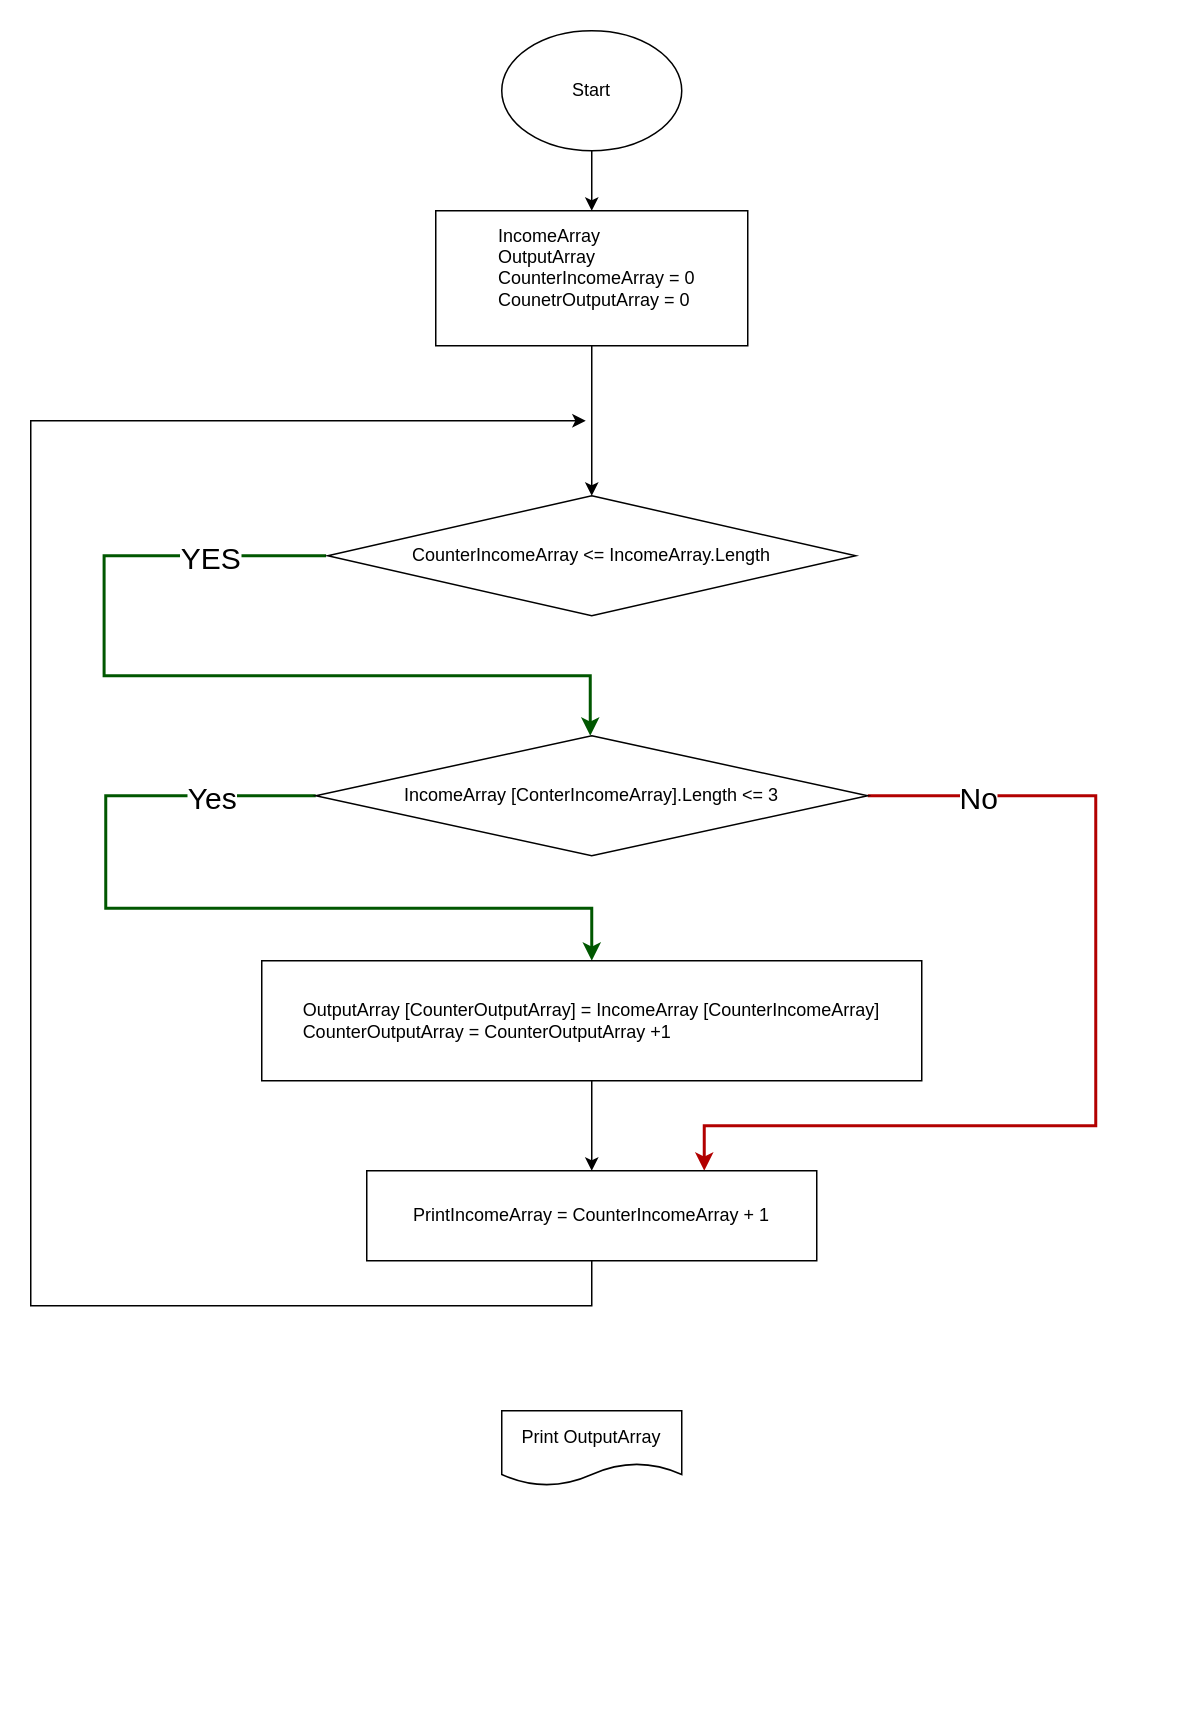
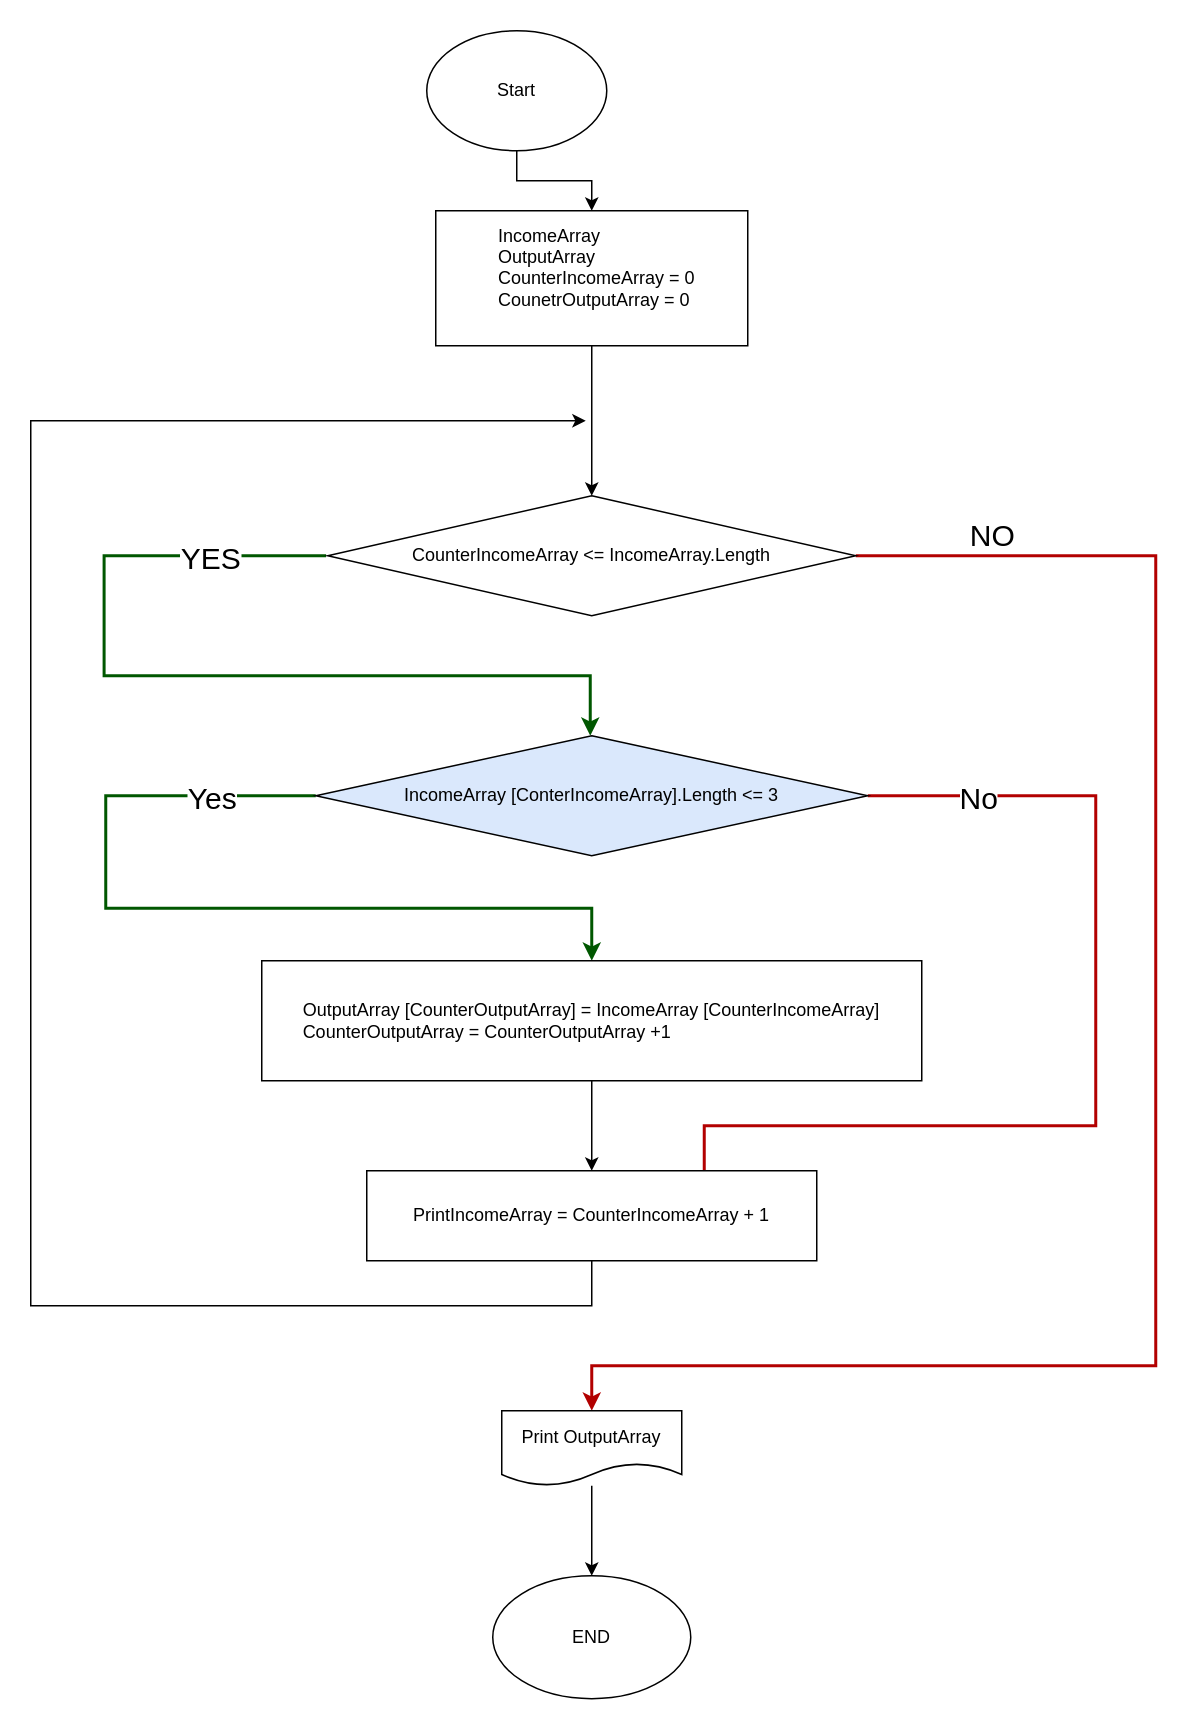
  <mxCell id="0" />
  <mxCell id="1" parent="0" />
  <mxCell id="2" value="" style="edgeStyle=orthogonalEdgeStyle;rounded=0;orthogonalLoop=1;jettySize=auto;html=1;" edge="1" parent="1" source="3" target="5"><mxGeometry relative="1" as="geometry" /></mxCell>
- <mxCell id="3" value="Start" style="ellipse;whiteSpace=wrap;html=1;" parent="1" vertex="1"><mxGeometry x="334" y="20" width="120" height="80" as="geometry" /></mxCell>
+ <mxCell id="3" value="Start" style="ellipse;whiteSpace=wrap;html=1;" parent="1" vertex="1"><mxGeometry x="284" y="20" width="120" height="80" as="geometry" /></mxCell>
  <mxCell id="4" value="" style="edgeStyle=orthogonalEdgeStyle;rounded=0;orthogonalLoop=1;jettySize=auto;html=1;" edge="1" parent="1" source="5" target="10"><mxGeometry relative="1" as="geometry" /></mxCell>
  <mxCell id="5" value="&lt;blockquote style=&quot;margin: 0 0 0 40px; border: none; padding: 0px;&quot;&gt;IncomeArray&lt;div&gt;OutputArray&lt;/div&gt;&lt;div&gt;Counter&lt;span style=&quot;background-color: initial;&quot;&gt;IncomeArray = 0&lt;/span&gt;&lt;/div&gt;&lt;div&gt;CounetrOutputArray = 0&lt;/div&gt;&lt;/blockquote&gt;&lt;div&gt;&lt;br&gt;&lt;/div&gt;" style="rounded=0;whiteSpace=wrap;html=1;align=left;" vertex="1" parent="1"><mxGeometry x="290" y="140" width="208" height="90" as="geometry" /></mxCell>
  <mxCell id="6" value="" style="edgeStyle=orthogonalEdgeStyle;rounded=0;orthogonalLoop=1;jettySize=auto;html=1;exitX=0;exitY=0.5;exitDx=0;exitDy=0;fillColor=#008a00;strokeColor=#005700;strokeWidth=2;spacing=4;" edge="1" parent="1"><mxGeometry relative="1" as="geometry"><mxPoint x="216.91" y="369.98" as="sourcePoint" /><mxPoint x="393.001" y="490" as="targetPoint" /><Array as="points"><mxPoint x="68.91" y="369.98" /><mxPoint x="68.91" y="449.98" /><mxPoint x="392.91" y="449.98" /></Array></mxGeometry></mxCell>
  <mxCell id="7" value="YES" style="edgeLabel;html=1;align=center;verticalAlign=middle;resizable=0;points=[];fontSize=20;spacingRight=3;spacingLeft=3;spacing=3;" vertex="1" connectable="0" parent="6"><mxGeometry x="-0.122" relative="1" as="geometry"><mxPoint x="39" y="-80" as="offset" /></mxGeometry></mxCell>
+ <mxCell id="8" value="" style="edgeStyle=orthogonalEdgeStyle;rounded=0;orthogonalLoop=1;jettySize=auto;html=1;fillColor=#e51400;strokeColor=#B20000;strokeWidth=2;" edge="1" parent="1" source="10" target="17"><mxGeometry relative="1" as="geometry"><Array as="points"><mxPoint x="770" y="370" /><mxPoint x="770" y="910" /><mxPoint x="394" y="910" /></Array></mxGeometry></mxCell>
+ <mxCell id="9" value="NO" style="edgeLabel;html=1;align=center;verticalAlign=middle;resizable=0;points=[];fontSize=20;" vertex="1" connectable="0" parent="8"><mxGeometry x="-0.031" y="1" relative="1" as="geometry"><mxPoint x="-111" y="-370" as="offset" /></mxGeometry></mxCell>
  <mxCell id="10" value="Counter&lt;span style=&quot;background-color: initial;&quot;&gt;IncomeArray &amp;lt;=&amp;nbsp;&lt;/span&gt;&lt;span style=&quot;background-color: initial;&quot;&gt;IncomeArray.Length&lt;/span&gt;" style="rhombus;whiteSpace=wrap;html=1;" vertex="1" parent="1"><mxGeometry x="218" y="330" width="352" height="80" as="geometry" /></mxCell>
  <mxCell id="11" style="edgeStyle=orthogonalEdgeStyle;rounded=0;orthogonalLoop=1;jettySize=auto;html=1;entryX=0.5;entryY=0;entryDx=0;entryDy=0;exitX=0;exitY=0.5;exitDx=0;exitDy=0;fillColor=#008a00;strokeColor=#005700;strokeWidth=2;" edge="1" parent="1" source="15" target="19"><mxGeometry relative="1" as="geometry"><Array as="points"><mxPoint x="70" y="530" /><mxPoint x="70" y="605" /><mxPoint x="394" y="605" /></Array></mxGeometry></mxCell>
  <mxCell id="12" value="Yes" style="edgeLabel;html=1;align=center;verticalAlign=middle;resizable=0;points=[];fontSize=20;" vertex="1" connectable="0" parent="11"><mxGeometry x="-0.49" y="-1" relative="1" as="geometry"><mxPoint x="71" y="-6" as="offset" /></mxGeometry></mxCell>
- <mxCell id="13" style="edgeStyle=orthogonalEdgeStyle;rounded=0;orthogonalLoop=1;jettySize=auto;html=1;entryX=0.75;entryY=0;entryDx=0;entryDy=0;fillColor=#e51400;strokeColor=#B20000;strokeWidth=2;" edge="1" parent="1" source="15" target="21"><mxGeometry relative="1" as="geometry"><Array as="points"><mxPoint x="730" y="530" /><mxPoint x="730" y="750" /><mxPoint x="469" y="750" /></Array></mxGeometry></mxCell>
+ <mxCell id="13" style="edgeStyle=orthogonalEdgeStyle;rounded=0;orthogonalLoop=1;jettySize=auto;html=1;entryX=0.75;entryY=0;entryDx=0;entryDy=0;fillColor=#e51400;strokeColor=#B20000;strokeWidth=2;endArrow=none;" edge="1" parent="1" source="15" target="21"><mxGeometry relative="1" as="geometry"><Array as="points"><mxPoint x="730" y="530" /><mxPoint x="730" y="750" /><mxPoint x="469" y="750" /></Array></mxGeometry></mxCell>
  <mxCell id="14" value="No" style="edgeLabel;html=1;align=center;verticalAlign=middle;resizable=0;points=[];fontSize=20;" vertex="1" connectable="0" parent="13"><mxGeometry x="-0.778" y="5" relative="1" as="geometry"><mxPoint x="-1" y="5" as="offset" /></mxGeometry></mxCell>
- <mxCell id="15" value="IncomeArray [ConterIncomeArray].Length &amp;lt;= 3" style="rhombus;whiteSpace=wrap;html=1;" vertex="1" parent="1"><mxGeometry x="210" y="490" width="368" height="80" as="geometry" /></mxCell>
+ <mxCell id="15" value="IncomeArray [ConterIncomeArray].Length &amp;lt;= 3" style="rhombus;whiteSpace=wrap;html=1;fillColor=#dae8fc;" vertex="1" parent="1"><mxGeometry x="210" y="490" width="368" height="80" as="geometry" /></mxCell>
+ <mxCell id="16" style="edgeStyle=orthogonalEdgeStyle;rounded=0;orthogonalLoop=1;jettySize=auto;html=1;entryX=0.5;entryY=0;entryDx=0;entryDy=0;" edge="1" parent="1" source="17" target="18"><mxGeometry relative="1" as="geometry" /></mxCell>
  <mxCell id="17" value="Print OutputArray" style="shape=document;whiteSpace=wrap;html=1;boundedLbl=1;" vertex="1" parent="1"><mxGeometry x="334" y="940" width="120" height="50" as="geometry" /></mxCell>
+ <mxCell id="18" value="END" style="ellipse;whiteSpace=wrap;html=1;" vertex="1" parent="1"><mxGeometry x="328" y="1050" width="132" height="82" as="geometry" /></mxCell>
  <mxCell id="19" value="&lt;div style=&quot;text-align: left;&quot;&gt;&lt;span style=&quot;background-color: initial;&quot;&gt;OutputArray [CounterOutputArray] = IncomeArray [CounterIncomeArray]&lt;/span&gt;&lt;/div&gt;&lt;div style=&quot;text-align: left;&quot;&gt;CounterOutputArray =&amp;nbsp;&lt;span style=&quot;background-color: initial;&quot;&gt;CounterOutputArray +1&lt;/span&gt;&lt;br&gt;&lt;/div&gt;" style="rounded=0;whiteSpace=wrap;html=1;" vertex="1" parent="1"><mxGeometry x="174" y="640" width="440" height="80" as="geometry" /></mxCell>
  <mxCell id="20" style="edgeStyle=orthogonalEdgeStyle;rounded=0;orthogonalLoop=1;jettySize=auto;html=1;" edge="1" parent="1" source="21"><mxGeometry relative="1" as="geometry"><mxPoint x="390" y="280" as="targetPoint" /><Array as="points"><mxPoint x="394" y="870" /><mxPoint x="20" y="870" /><mxPoint x="20" y="280" /></Array></mxGeometry></mxCell>
  <mxCell id="21" value="&lt;span style=&quot;text-align: left;&quot;&gt;Print&lt;/span&gt;&lt;span style=&quot;text-align: left; background-color: initial;&quot;&gt;IncomeArray =&amp;nbsp;&lt;/span&gt;&lt;span style=&quot;text-align: left;&quot;&gt;Counter&lt;/span&gt;&lt;span style=&quot;text-align: left; background-color: initial;&quot;&gt;IncomeArray + 1&lt;/span&gt;" style="rounded=0;whiteSpace=wrap;html=1;" vertex="1" parent="1"><mxGeometry x="244" y="780" width="300" height="60" as="geometry" /></mxCell>
  <mxCell id="22" style="edgeStyle=orthogonalEdgeStyle;rounded=0;orthogonalLoop=1;jettySize=auto;html=1;entryX=0.5;entryY=0;entryDx=0;entryDy=0;" edge="1" parent="1" source="19" target="21"><mxGeometry relative="1" as="geometry" /></mxCell>
